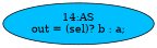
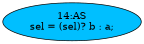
  strict digraph {
-   n1 [ast="<pyverilog.vparser.ast.Assign object at 0x7f5531ab3450>" def_var="['out']" fillcolor=deepskyblue label="14:AS\nout = (sel)? b : a;" statements="[]" style=filled typ=Assign use_var="['sel', 'b', 'a']"]
+   n1 [ast="<pyverilog.vparser.ast.Assign object at 0x7f5531ab3450>" def_var="['out']" fillcolor=deepskyblue label="14:AS\nsel = (sel)? b : a;" statements="[]" style=filled typ=Assign use_var="['sel', 'b', 'a']"]
  }
